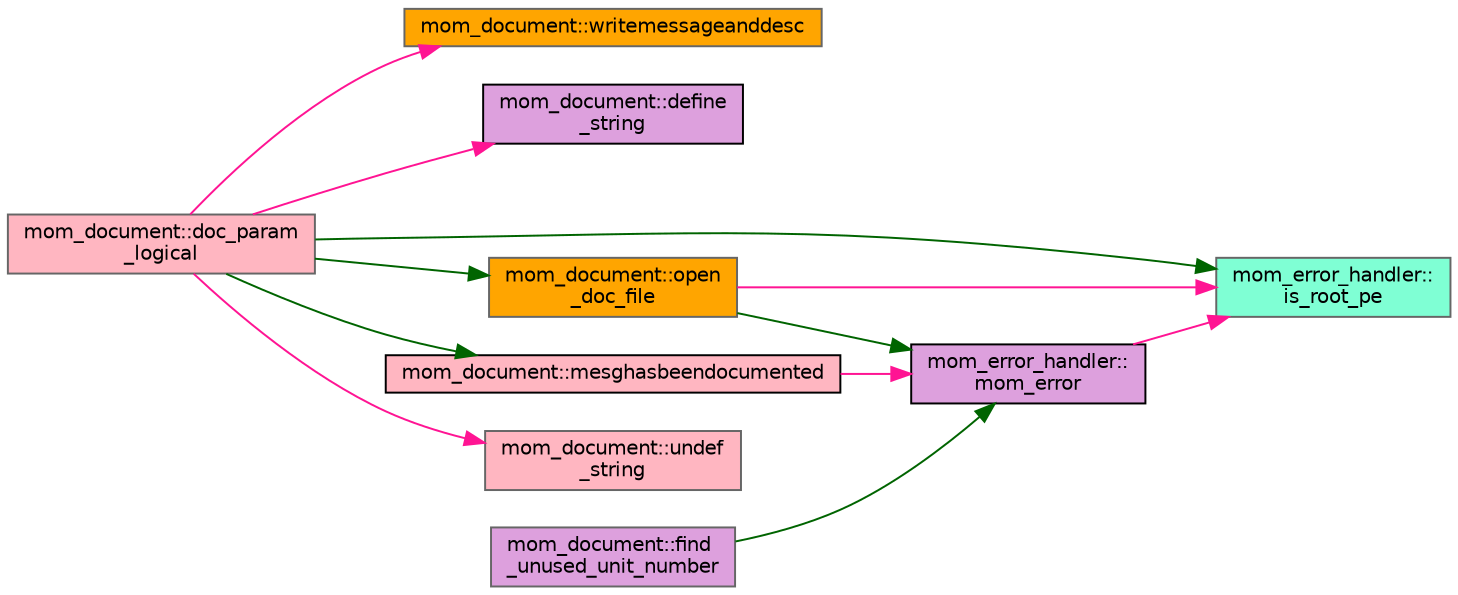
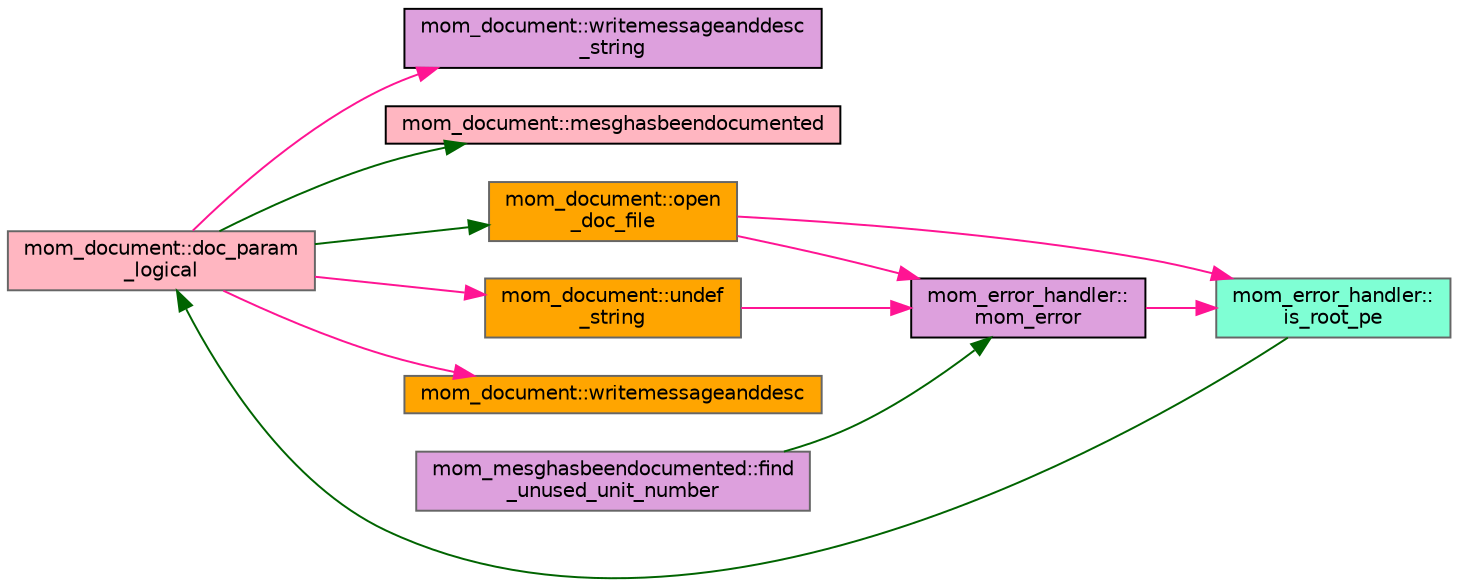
  digraph {
    rankdir=LR
    node [color=gray40 fillcolor=lightpink fontname=Helvetica fontsize=10 shape=record style=filled]
    edge [color=deeppink fontname=Helvetica fontsize=10 labelfontname=Helvetica labelfontsize=10 style=solid]
    n1 [fontcolor=black height=0.2 label="mom_document::doc_param\l_logical" width=0.4]
-   n2 [color=black fillcolor=plum height=0.2 label="mom_document::define\l_string" width=0.4]
+   n2 [color=black fillcolor=plum height=0.2 label="mom_document::writemessageanddesc\l_string" width=0.4]
    n3 [fillcolor=aquamarine height=0.2 label="mom_error_handler::\lis_root_pe" width=0.4]
    n4 [color=black height=0.2 label="mom_document::mesghasbeendocumented" width=0.4]
    n5 [fillcolor=orange height=0.2 label="mom_document::open\l_doc_file" width=0.4]
-   n6 [height=0.2 label="mom_document::undef\l_string" width=0.4]
+   n6 [fillcolor=orange height=0.2 label="mom_document::undef\l_string" width=0.4]
    n7 [fillcolor=orange height=0.2 label="mom_document::writemessageanddesc" width=0.4]
    n8 [color=black fillcolor=plum height=0.2 label="mom_error_handler::\lmom_error" width=0.4]
-   n9 [fillcolor=plum height=0.2 label="mom_document::find\l_unused_unit_number" width=0.4]
+   n9 [fillcolor=plum height=0.2 label="mom_mesghasbeendocumented::find\l_unused_unit_number" width=0.4]
    n1 -> n2
-   n1 -> n3 [color=darkgreen]
+   n3 -> n1 [color=darkgreen]
    n1 -> n4 [color=darkgreen]
    n1 -> n5 [color=darkgreen]
    n1 -> n6
    n1 -> n7
-   n4 -> n8
+   n6 -> n8
    n5 -> n3
-   n5 -> n8 [color=darkgreen]
+   n5 -> n8
    n8 -> n3
    n9 -> n8 [color=darkgreen]
  }
